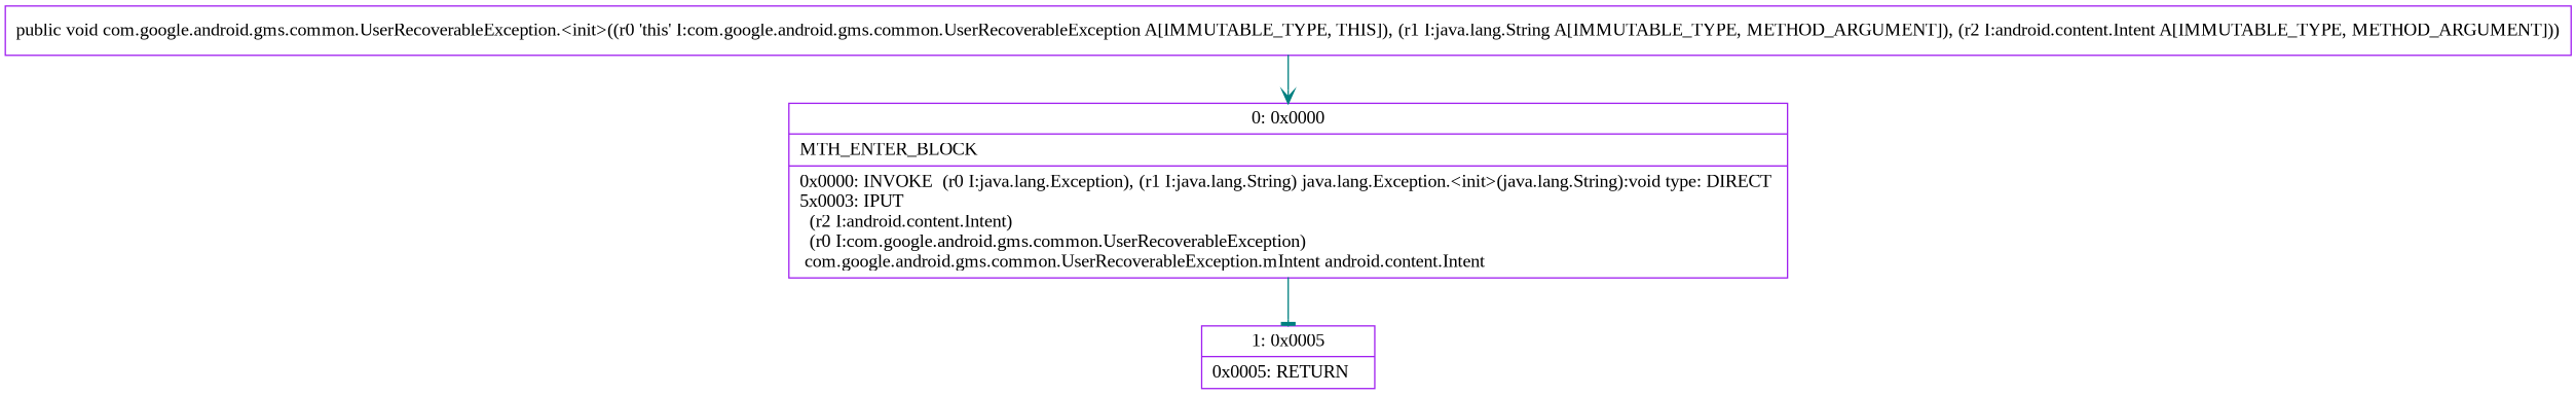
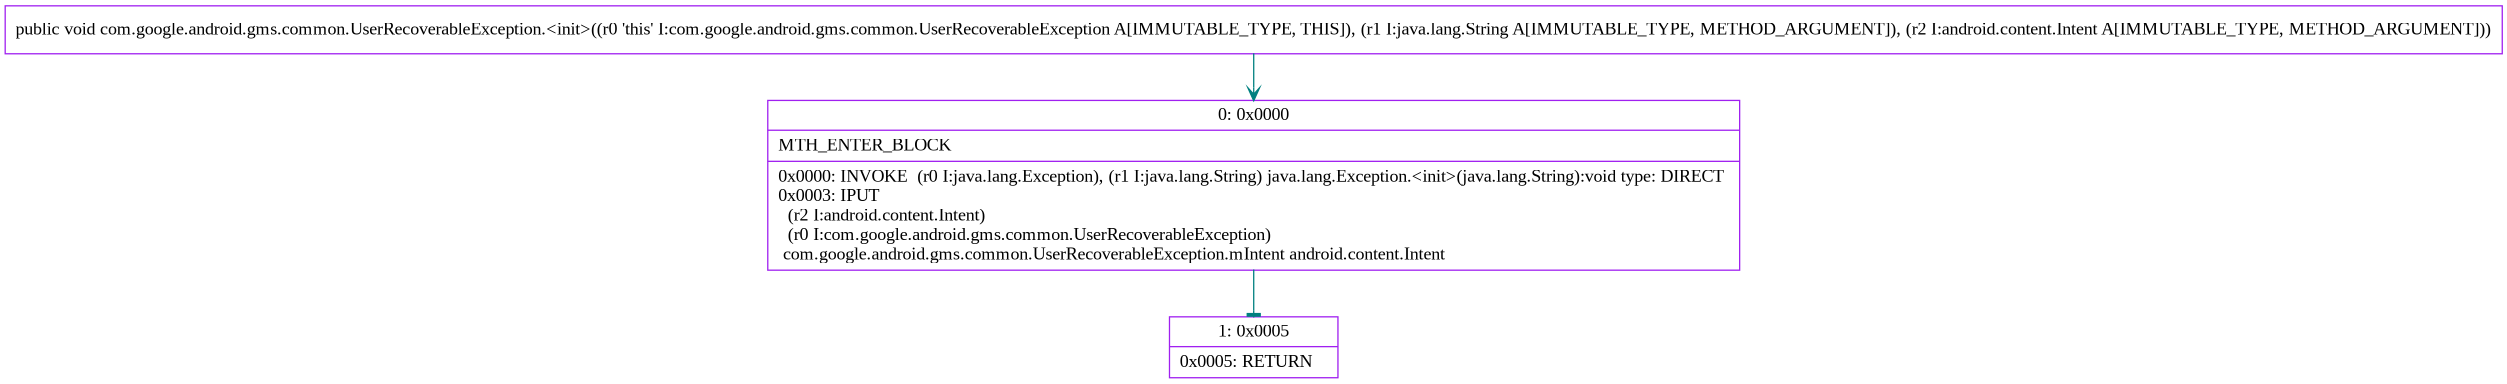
  digraph {
    fontname="Liberation Serif"
    node [shape=record color=purple fontname="Liberation Serif"]
    edge [color=teal fontname="Liberation Serif"]
-   n1 [label="{0\:\ 0x0000|MTH_ENTER_BLOCK\l|0x0000: INVOKE  (r0 I:java.lang.Exception), (r1 I:java.lang.String) java.lang.Exception.\<init\>(java.lang.String):void type: DIRECT \l5x0003: IPUT  \l  (r2 I:android.content.Intent)\l  (r0 I:com.google.android.gms.common.UserRecoverableException)\l com.google.android.gms.common.UserRecoverableException.mIntent android.content.Intent \l}"]
+   n1 [label="{0\:\ 0x0000|MTH_ENTER_BLOCK\l|0x0000: INVOKE  (r0 I:java.lang.Exception), (r1 I:java.lang.String) java.lang.Exception.\<init\>(java.lang.String):void type: DIRECT \l0x0003: IPUT  \l  (r2 I:android.content.Intent)\l  (r0 I:com.google.android.gms.common.UserRecoverableException)\l com.google.android.gms.common.UserRecoverableException.mIntent android.content.Intent \l}"]
    n2 [label="{1\:\ 0x0005|0x0005: RETURN   \l}"]
    n3 [label="{public void com.google.android.gms.common.UserRecoverableException.\<init\>((r0 'this' I:com.google.android.gms.common.UserRecoverableException A[IMMUTABLE_TYPE, THIS]), (r1 I:java.lang.String A[IMMUTABLE_TYPE, METHOD_ARGUMENT]), (r2 I:android.content.Intent A[IMMUTABLE_TYPE, METHOD_ARGUMENT])) }"]
    n1 -> n2 [arrowhead=tee]
    n3 -> n1 [arrowhead=vee]
  }
